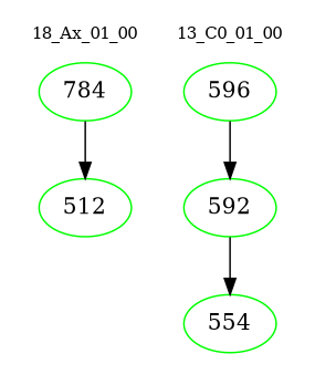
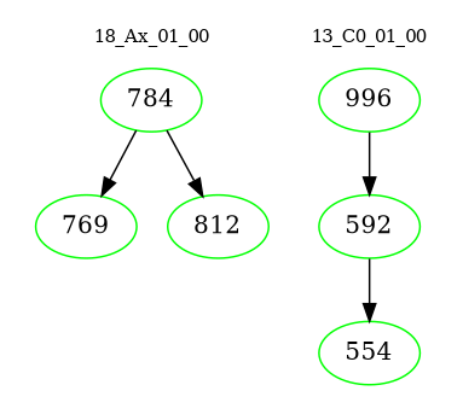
  digraph {
    node [color=green]
    edge [color=black]
    n1 [label=784]
-   n3 [label=512]
+   n2 [label=769]
+   n3 [label=812]
    n4 [label=592]
    n5 [label=554]
-   n6 [label=596]
+   n6 [label=996]
    subgraph cluster_1 {
      color=white
      fontsize=10
      label="18_Ax_01_00"
      n1
+     n2
      n3
    }
    subgraph cluster_2 {
      color=white
      fontsize=10
      label="13_C0_01_00"
      n4
      n5
      n6
    }
+   n1 -> n2
    n1 -> n3
    n4 -> n5
    n6 -> n4
  }
